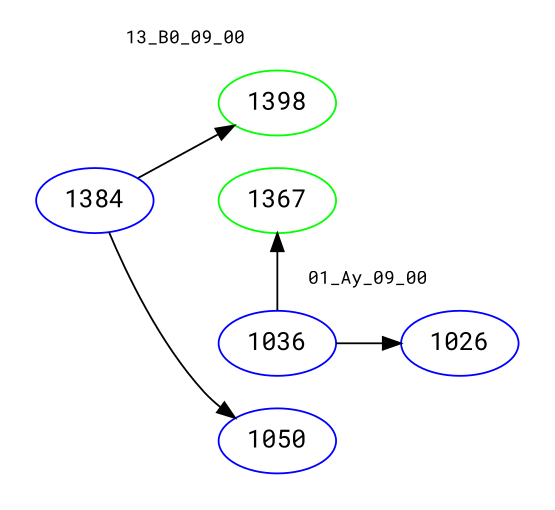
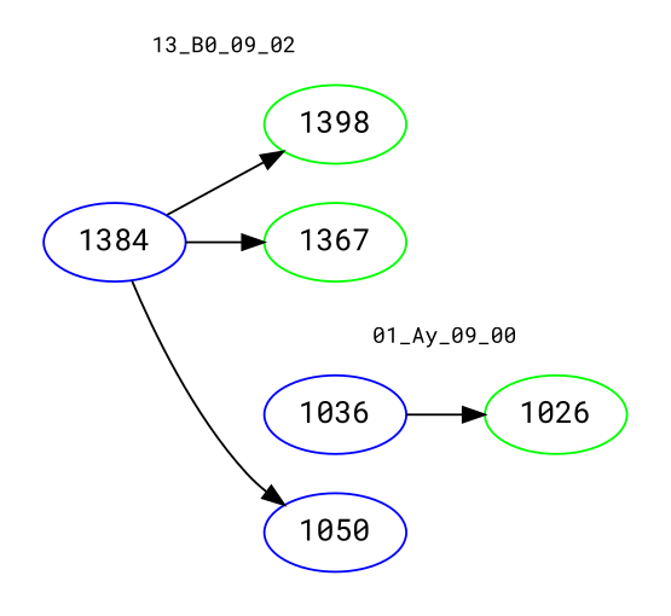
  digraph {
    fontname="Roboto Mono"
    rankdir=LR
    node [color=blue fontname="Roboto Mono"]
    edge [color=black fontname="Roboto Mono"]
    n1 [label=1036]
-   n2 [label=1026]
+   n2 [color=green label=1026]
    n3 [label=1050]
    n4 [label=1384]
    n5 [color=green label=1367]
    n6 [color=green label=1398]
    subgraph cluster_1 {
      color=white
      fontsize=10
      label="01_Ay_09_00"
      n1
      n2
      n3
    }
    subgraph cluster_2 {
      color=white
      fontsize=10
-     label="13_B0_09_00"
+     label="13_B0_09_02"
      n4
      n5
      n6
    }
    n1 -> n2
    n4 -> n3
-   n1 -> n5
+   n4 -> n5
    n4 -> n6
  }
